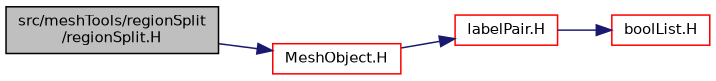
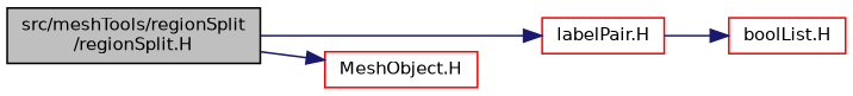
  digraph {
    rankdir=LR
    node [color=red fontname=Helvetica fontsize=10 shape=record]
    edge [color=midnightblue fontname=Helvetica fontsize=10 labelfontname=Helvetica labelfontsize=10 style=solid]
    n1 [color=black fillcolor=grey75 fontcolor=black height=0.2 label="src/meshTools/regionSplit\l/regionSplit.H" style=filled width=0.4]
    n2 [height=0.2 label="labelPair.H" width=0.4]
    n3 [height=0.2 label="MeshObject.H" width=0.4]
    n4 [height=0.2 label="boolList.H" width=0.4]
-   n3 -> n2
+   n1 -> n2
    n1 -> n3
    n2 -> n4
  }
